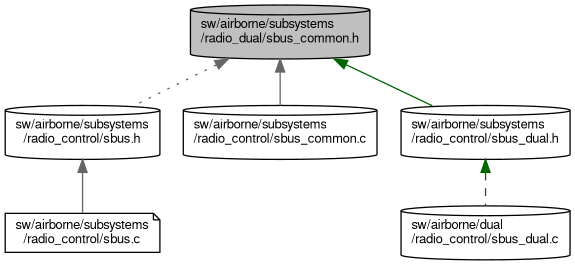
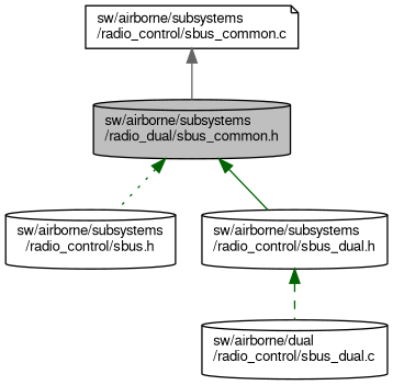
  digraph {
    node [color=black fillcolor=white fontname=FreeSans fontsize=10 shape=cylinder style=filled]
    edge [color=gray40 dir=back fontname=FreeSans fontsize=10 labelfontname=FreeSans labelfontsize=10 style=solid]
    n1 [fillcolor=grey75 fontcolor=black height=0.2 label="sw/airborne/subsystems\l/radio_dual/sbus_common.h" width=0.4]
    n2 [height=0.2 label="sw/airborne/subsystems\l/radio_control/sbus.h" width=0.4]
-   n3 [height=0.2 label="sw/airborne/subsystems\l/radio_control/sbus_common.c" width=0.4]
+   n3 [height=0.2 label="sw/airborne/subsystems\l/radio_control/sbus_common.c" shape=note width=0.4]
    n4 [height=0.2 label="sw/airborne/subsystems\l/radio_control/sbus_dual.h" width=0.4]
-   n5 [height=0.2 label="sw/airborne/subsystems\l/radio_control/sbus.c" shape=note width=0.4]
    n6 [height=0.2 label="sw/airborne/dual\l/radio_control/sbus_dual.c" width=0.4]
-   n1 -> n2 [style=dotted]
-   n1 -> n3
+   n1 -> n2 [color=darkgreen style=dotted]
+   n3 -> n1
    n1 -> n4 [color=darkgreen]
-   n2 -> n5
    n4 -> n6 [color=darkgreen style=dashed]
  }
